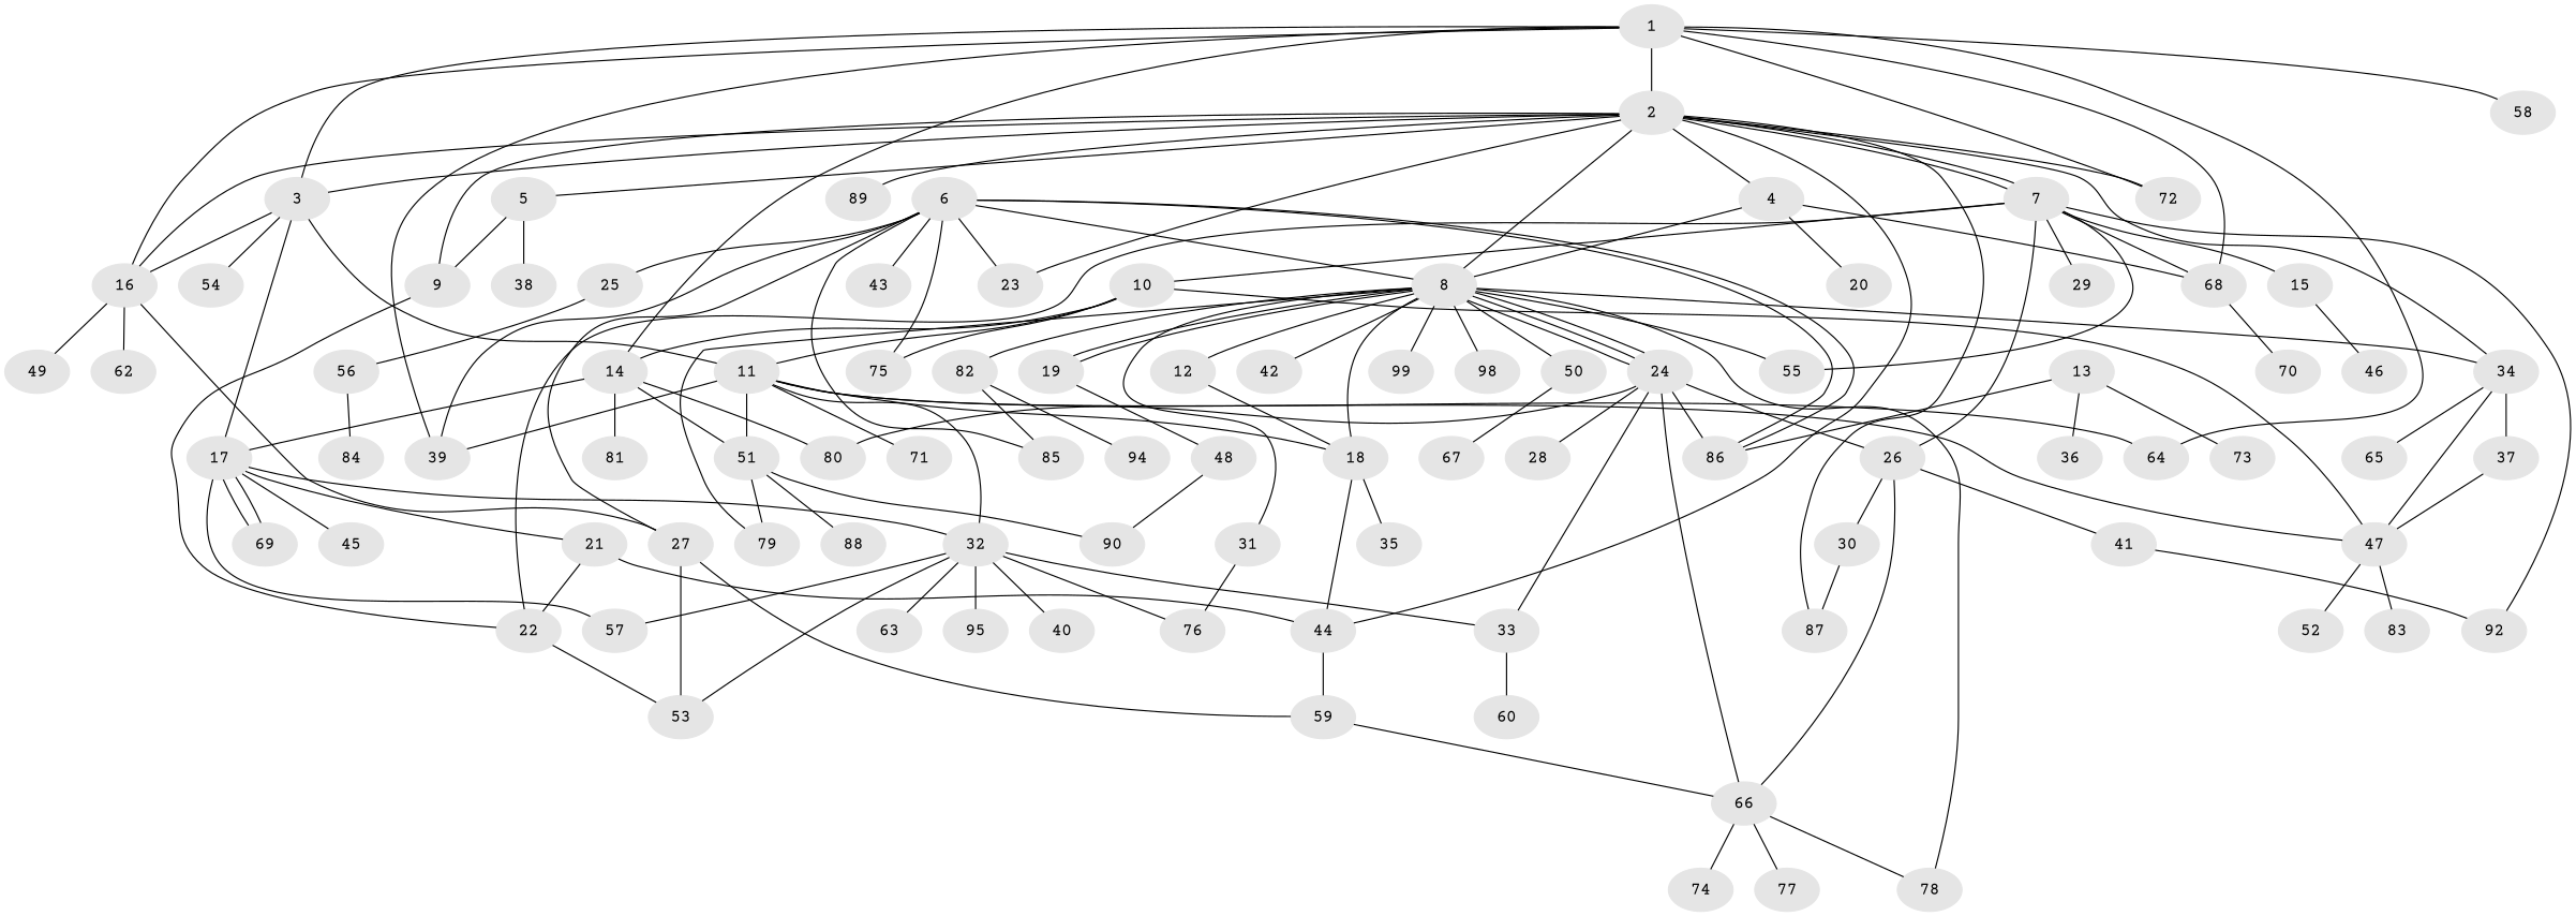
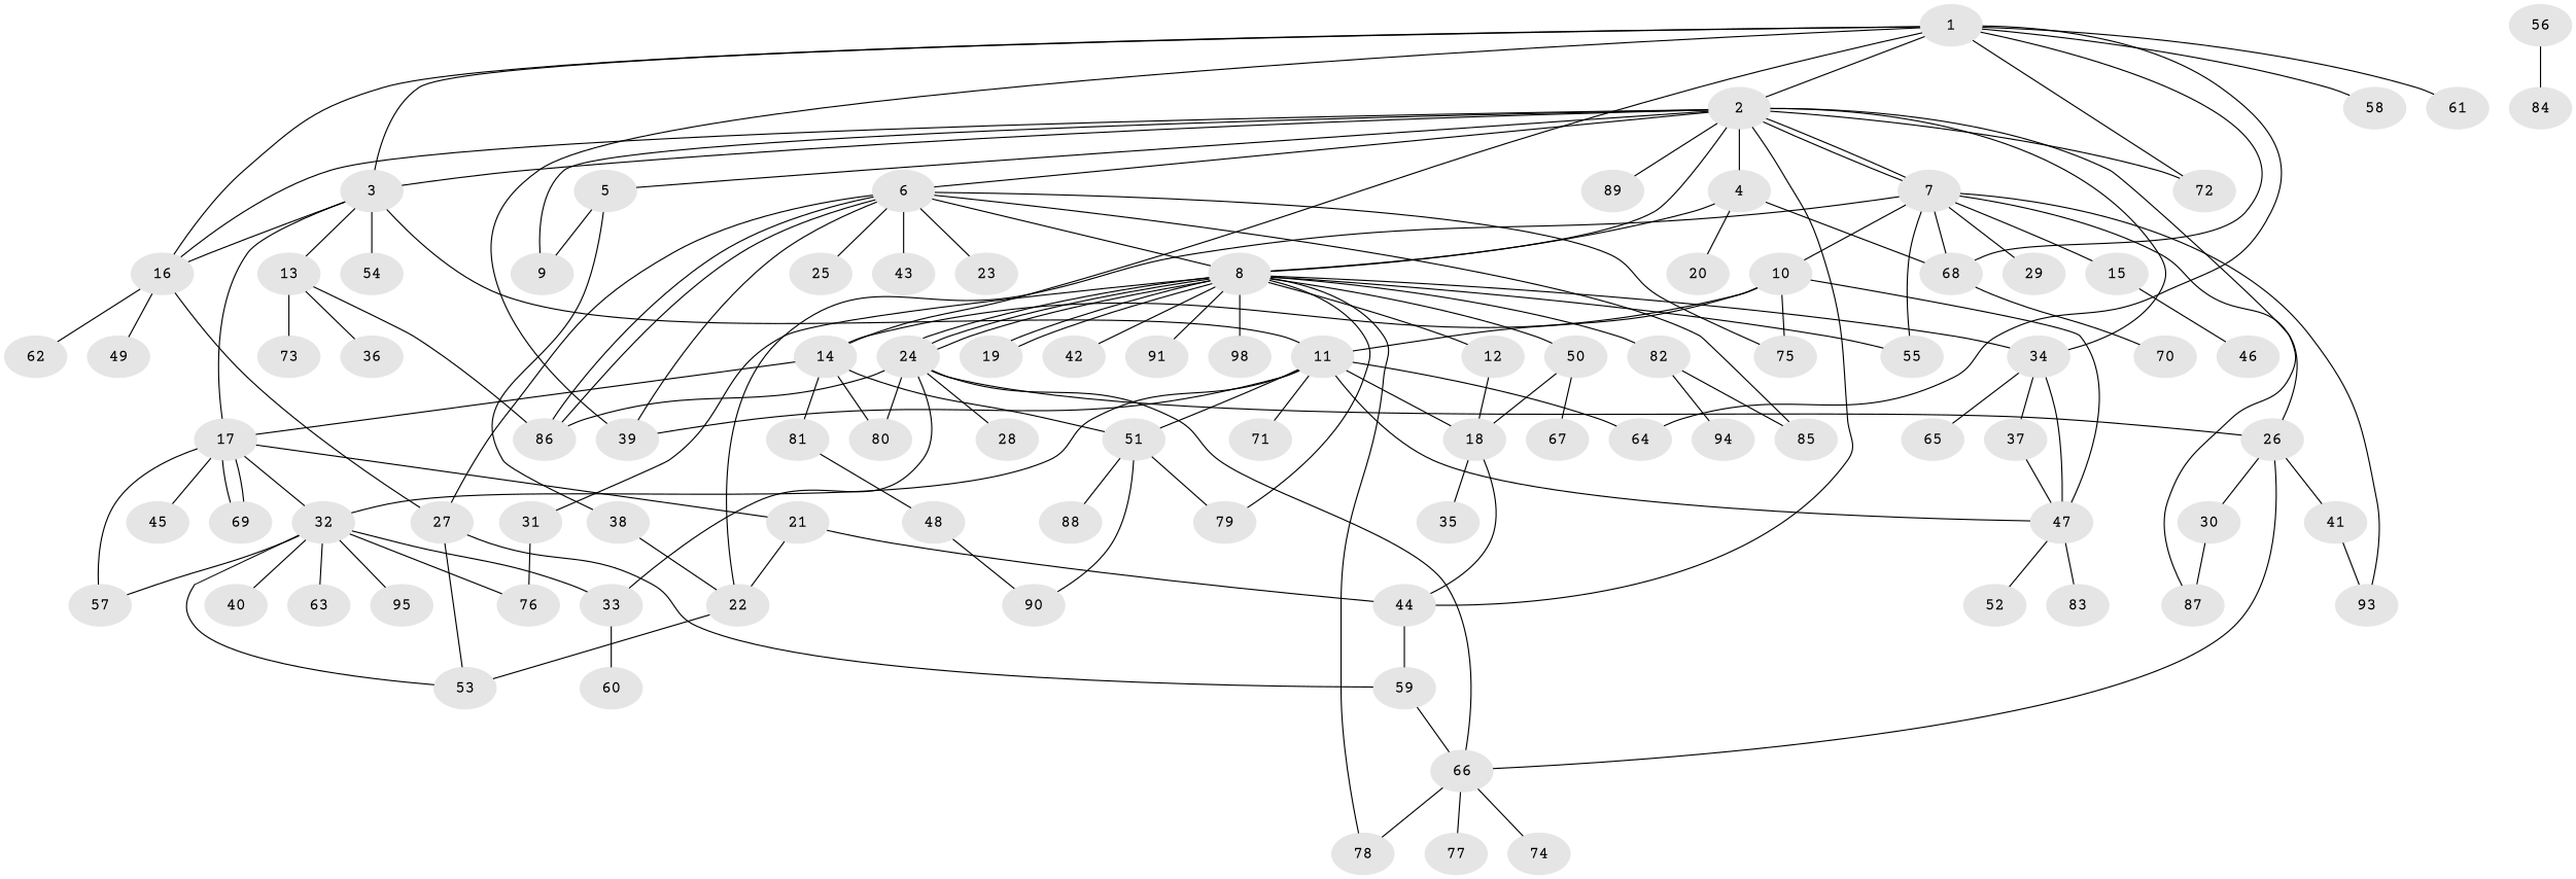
  graph {
    fontname="Courier Prime"
    node [color=gray90 fontname="Courier Prime" style=filled]
    edge [fontname="Courier Prime"]
    1
    2
    3
    14
    16
    39
    58
+   61
    64
    68
    72
    8
    4
    5
    6
    7
    9
    34
    44
    87
    89
    11
    13
    17
    54
    55
    12
    18
    19
    24
    31
    42
    50
    78
    79
    82
-   91 [label=99]
+   91
    n38 [label=98]
    51
    80
    81
    27
    49
    62
    70
    20
    38
    23
    25
    43
    75
    85
    86
    10
    15
    22
    26
    29
-   92
+   92 [label=93]
    47
    37
    65
    59
    32
    71
    36
    73
    21
    45
    57
    69
    56
    53
    46
    66
    30
    41
    35
    48
    28
    33
    76
    67
    94
    52
    83
    40
    63
    95
    88
    90
    60
    74
    77
    84
    1 -- 2
    1 -- 3
    1 -- 14
    1 -- 16
    1 -- 39
    1 -- 58
+   1 -- 61
    1 -- 64
    1 -- 68
    1 -- 72
    2 -- 3
    2 -- 16
    2 -- 72
    2 -- 8
    2 -- 4
    2 -- 5
-   2 -- 23
+   2 -- 6
    2 -- 7
    2 -- 7
    2 -- 9
    2 -- 34
    2 -- 44
    2 -- 87
    2 -- 89
    3 -- 16
    3 -- 11
+   3 -- 13
    3 -- 17
    3 -- 54
    14 -- 17
    14 -- 51
    14 -- 80
    14 -- 81
    16 -- 27
    16 -- 49
    16 -- 62
    68 -- 70
    8 -- 34
    8 -- 55
    8 -- 12
-   8 -- 18
+   50 -- 18
    8 -- 19
    8 -- 19
    8 -- 24
    8 -- 24
    8 -- 24
    8 -- 31
    8 -- 42
    8 -- 50
    8 -- 78
    8 -- 79
    8 -- 82
    8 -- 91
    8 -- n38
    4 -- 68
    4 -- 8
    4 -- 20
    5 -- 9
    5 -- 38
    6 -- 39
    6 -- 8
    6 -- 27
    6 -- 23
    6 -- 25
    6 -- 43
    6 -- 75
    6 -- 85
    6 -- 86
    6 -- 86
    7 -- 68
    7 -- 55
    7 -- 10
    7 -- 15
    7 -- 22
    7 -- 26
    7 -- 29
    7 -- 92
-   9 -- 22
+   38 -- 22
    34 -- 47
    34 -- 37
    34 -- 65
    44 -- 59
    11 -- 39
    11 -- 64
    11 -- 18
    11 -- 51
    11 -- 47
    11 -- 32
    11 -- 71
    13 -- 86
    13 -- 36
    13 -- 73
    17 -- 32
    17 -- 21
    17 -- 45
    17 -- 57
    17 -- 69
    17 -- 69
    12 -- 18
    18 -- 44
    18 -- 35
-   19 -- 48
+   81 -- 48
    24 -- 80
    24 -- 86
    24 -- 26
    24 -- 66
    24 -- 28
    24 -- 33
    31 -- 76
    50 -- 67
    82 -- 85
    82 -- 94
    51 -- 79
    51 -- 88
    51 -- 90
    27 -- 59
    27 -- 53
-   25 -- 56
    10 -- 14
    10 -- 11
    10 -- 75
    10 -- 47
    15 -- 46
    22 -- 53
    26 -- 66
    26 -- 30
    26 -- 41
    47 -- 52
    47 -- 83
    37 -- 47
    59 -- 66
    32 -- 57
    32 -- 53
    32 -- 33
    32 -- 76
    32 -- 40
    32 -- 63
    32 -- 95
    21 -- 44
    21 -- 22
    56 -- 84
    66 -- 78
    66 -- 74
    66 -- 77
    30 -- 87
    41 -- 92
    48 -- 90
    33 -- 60
  }
